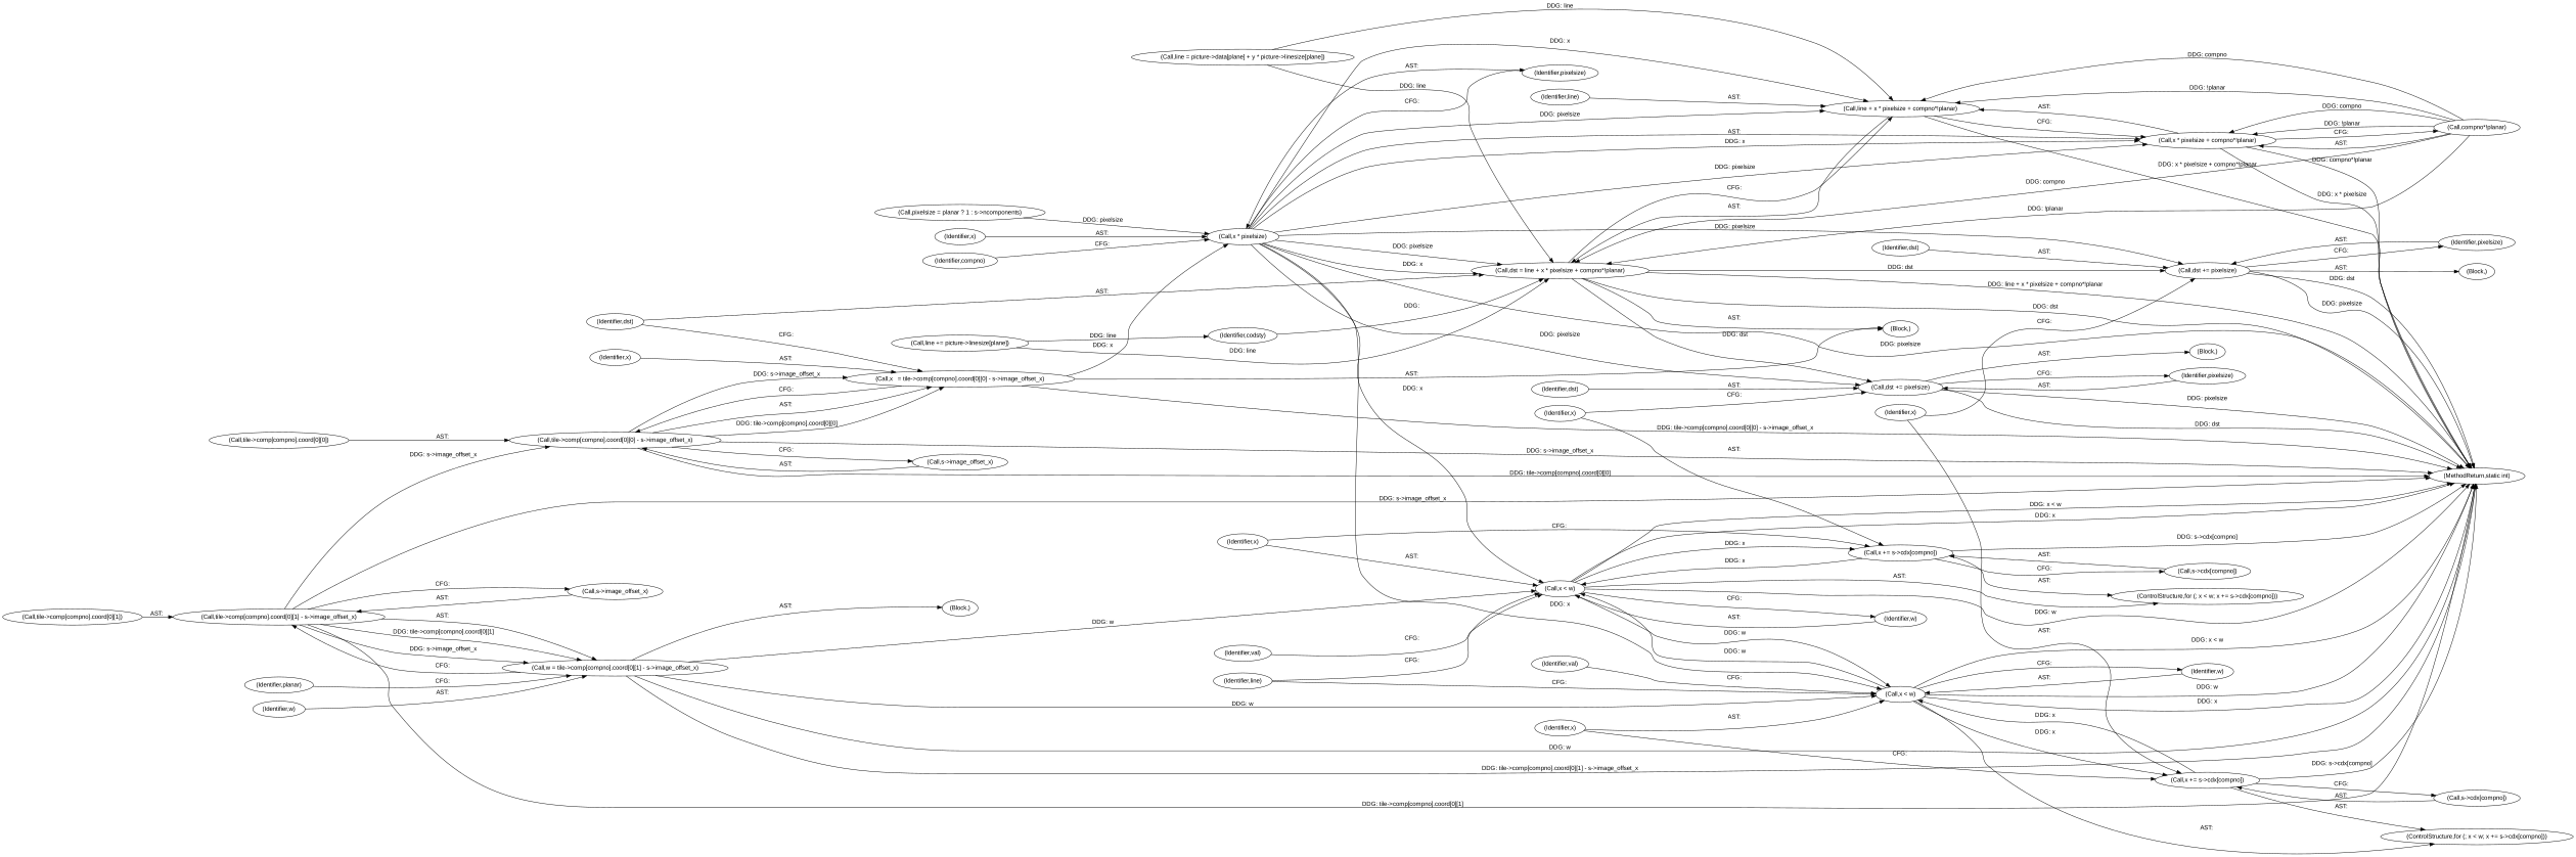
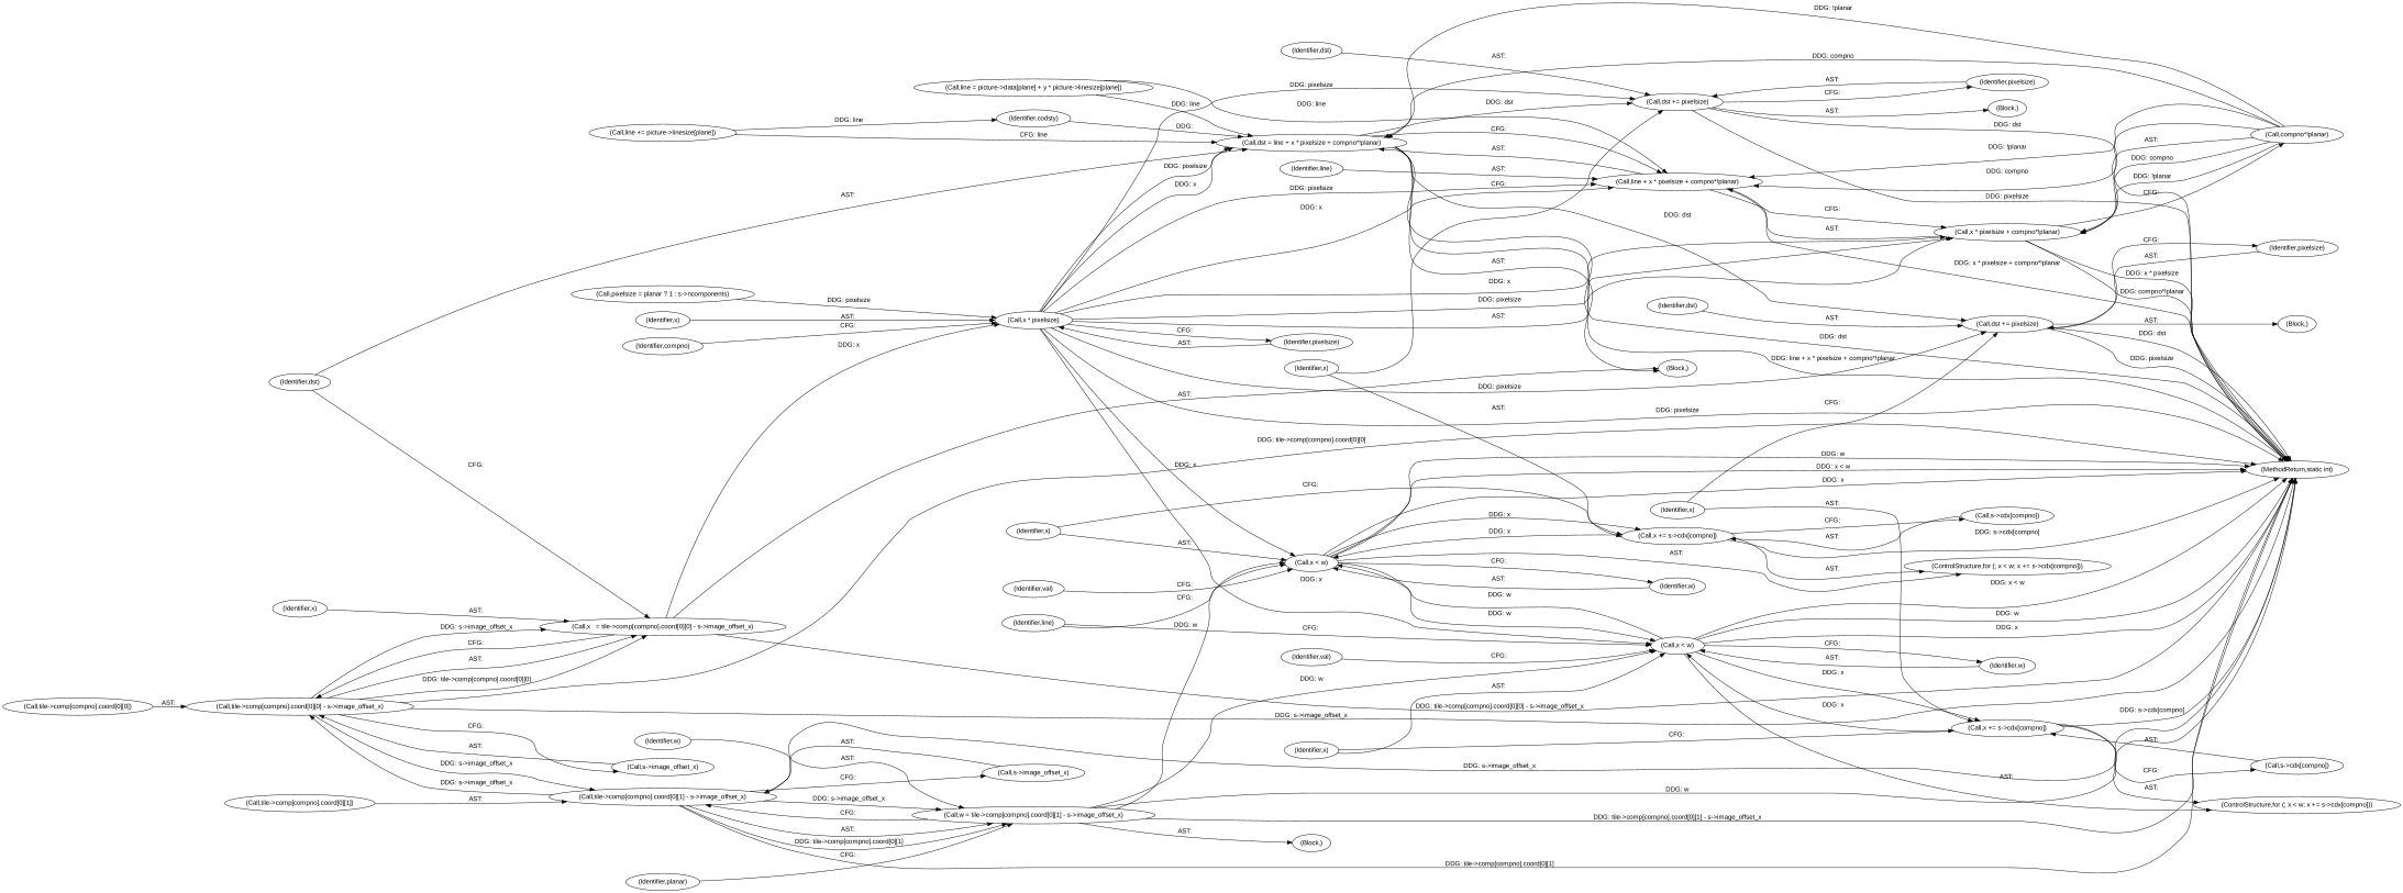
  digraph {
    fontname="Liberation Sans"
    rankdir=LR
    node [fontname="Liberation Sans"]
    edge [fontname="Liberation Sans"]
    n1 [label="(Call,tile->comp[compno].coord[0][0] - s->image_offset_x)"]
    n2 [label="(Call,tile->comp[compno].coord[0][1] - s->image_offset_x)"]
    n3 [label="(Call,x   = tile->comp[compno].coord[0][0] - s->image_offset_x)"]
    n4 [label="(MethodReturn,static int)"]
    n5 [label="(Call,s->image_offset_x)"]
    n6 [label="(Call,w = tile->comp[compno].coord[0][1] - s->image_offset_x)"]
    n7 [label="(Call,s->image_offset_x)"]
    n8 [label="(Call,x * pixelsize)"]
    n9 [label="(Block,)"]
    n10 [label="(Call,x < w)"]
    n11 [label="(Call,x < w)"]
    n12 [label="(Block,)"]
    n13 [label="(Call,x += s->cdx[compno])"]
    n14 [label="(Identifier,w)"]
    n15 [label="(ControlStructure,for (; x < w; x += s->cdx[compno]))"]
    n16 [label="(Call,x += s->cdx[compno])"]
    n17 [label="(Identifier,w)"]
    n18 [label="(ControlStructure,for (; x < w; x += s->cdx[compno]))"]
    n19 [label="(Call,s->cdx[compno])"]
    n20 [label="(Call,s->cdx[compno])"]
    n21 [label="(Call,dst = line + x * pixelsize + compno*!planar)"]
    n22 [label="(Call,dst += pixelsize)"]
    n23 [label="(Call,dst += pixelsize)"]
    n24 [label="(Call,line + x * pixelsize + compno*!planar)"]
    n25 [label="(Call,x * pixelsize + compno*!planar)"]
    n26 [label="(Identifier,pixelsize)"]
    n27 [label="(Block,)"]
    n28 [label="(Identifier,pixelsize)"]
    n29 [label="(Identifier,pixelsize)"]
    n30 [label="(Block,)"]
    n31 [label="(Call,compno*!planar)"]
    n32 [label="(Call,pixelsize = planar ? 1 : s->ncomponents)"]
    n33 [label="(Identifier,x)"]
    n34 [label="(Identifier,x)"]
    n35 [label="(Identifier,codsty)"]
    n36 [label="(Identifier,val)"]
    n37 [label="(Identifier,dst)"]
    n38 [label="(Identifier,x)"]
    n39 [label="(Call,tile->comp[compno].coord[0][1])"]
    n40 [label="(Call,line += picture->linesize[plane])"]
    n41 [label="(Identifier,dst)"]
    n42 [label="(Identifier,planar)"]
    n43 [label="(Identifier,x)"]
    n44 [label="(Identifier,line)"]
    n45 [label="(Identifier,x)"]
    n46 [label="(Identifier,compno)"]
    n47 [label="(Identifier,line)"]
    n48 [label="(Identifier,dst)"]
    n49 [label="(Identifier,x)"]
    n50 [label="(Identifier,val)"]
    n51 [label="(Call,tile->comp[compno].coord[0][0])"]
    n52 [label="(Call,line = picture->data[plane] + y * picture->linesize[plane])"]
    n53 [label="(Identifier,w)"]
+   n1 -> n2 [label="DDG: s->image_offset_x"]
    n1 -> n3 [label="AST: "]
    n1 -> n3 [label="DDG: tile->comp[compno].coord[0][0]"]
    n1 -> n3 [label="DDG: s->image_offset_x"]
    n1 -> n4 [label="DDG: s->image_offset_x"]
    n1 -> n4 [label="DDG: tile->comp[compno].coord[0][0]"]
    n1 -> n5 [label="CFG: "]
    n2 -> n1 [label="DDG: s->image_offset_x"]
    n2 -> n4 [label="DDG: tile->comp[compno].coord[0][1]"]
    n2 -> n4 [label="DDG: s->image_offset_x"]
    n2 -> n6 [label="AST: "]
    n2 -> n6 [label="DDG: tile->comp[compno].coord[0][1]"]
    n2 -> n6 [label="DDG: s->image_offset_x"]
    n2 -> n7 [label="CFG: "]
    n3 -> n1 [label="CFG: "]
    n3 -> n4 [label="DDG: tile->comp[compno].coord[0][0] - s->image_offset_x"]
    n3 -> n8 [label="DDG: x"]
    n3 -> n9 [label="AST: "]
    n5 -> n1 [label="AST: "]
    n6 -> n2 [label="CFG: "]
    n6 -> n4 [label="DDG: w"]
    n6 -> n4 [label="DDG: tile->comp[compno].coord[0][1] - s->image_offset_x"]
    n6 -> n10 [label="DDG: w"]
    n6 -> n11 [label="DDG: w"]
    n6 -> n12 [label="AST: "]
    n7 -> n2 [label="AST: "]
    n8 -> n4 [label="DDG: pixelsize"]
    n8 -> n10 [label="DDG: x"]
    n8 -> n11 [label="DDG: x"]
    n8 -> n21 [label="DDG: x"]
    n8 -> n21 [label="DDG: pixelsize"]
    n8 -> n22 [label="DDG: pixelsize"]
    n8 -> n23 [label="DDG: pixelsize"]
    n8 -> n24 [label="DDG: x"]
    n8 -> n24 [label="DDG: pixelsize"]
    n8 -> n25 [label="AST: "]
    n8 -> n25 [label="DDG: x"]
    n8 -> n25 [label="DDG: pixelsize"]
    n8 -> n26 [label="CFG: "]
    n10 -> n4 [label="DDG: w"]
    n10 -> n4 [label="DDG: x < w"]
    n10 -> n4 [label="DDG: x"]
    n10 -> n11 [label="DDG: w"]
    n10 -> n13 [label="DDG: x"]
    n10 -> n14 [label="CFG: "]
    n10 -> n15 [label="AST: "]
    n11 -> n4 [label="DDG: w"]
    n11 -> n4 [label="DDG: x"]
    n11 -> n4 [label="DDG: x < w"]
    n11 -> n10 [label="DDG: w"]
    n11 -> n16 [label="DDG: x"]
    n11 -> n17 [label="CFG: "]
    n11 -> n18 [label="AST: "]
    n13 -> n4 [label="DDG: s->cdx[compno]"]
    n13 -> n10 [label="DDG: x"]
    n13 -> n15 [label="AST: "]
    n13 -> n19 [label="CFG: "]
    n14 -> n10 [label="AST: "]
    n16 -> n4 [label="DDG: s->cdx[compno]"]
    n16 -> n11 [label="DDG: x"]
    n16 -> n18 [label="AST: "]
    n16 -> n20 [label="CFG: "]
    n17 -> n11 [label="AST: "]
    n19 -> n13 [label="AST: "]
    n20 -> n16 [label="AST: "]
    n21 -> n4 [label="DDG: dst"]
    n21 -> n4 [label="DDG: line + x * pixelsize + compno*!planar"]
    n21 -> n9 [label="AST: "]
    n21 -> n22 [label="DDG: dst"]
    n21 -> n23 [label="DDG: dst"]
    n21 -> n24 [label="CFG: "]
    n22 -> n4 [label="DDG: dst"]
    n22 -> n4 [label="DDG: pixelsize"]
    n22 -> n27 [label="AST: "]
    n22 -> n28 [label="CFG: "]
    n23 -> n4 [label="DDG: dst"]
    n23 -> n4 [label="DDG: pixelsize"]
    n23 -> n29 [label="CFG: "]
    n23 -> n30 [label="AST: "]
    n24 -> n4 [label="DDG: x * pixelsize + compno*!planar"]
    n24 -> n21 [label="AST: "]
    n24 -> n25 [label="CFG: "]
    n25 -> n4 [label="DDG: x * pixelsize"]
    n25 -> n4 [label="DDG: compno*!planar"]
    n25 -> n24 [label="AST: "]
    n25 -> n31 [label="CFG: "]
    n26 -> n8 [label="AST: "]
    n28 -> n22 [label="AST: "]
    n29 -> n23 [label="AST: "]
    n31 -> n21 [label="DDG: compno"]
    n31 -> n21 [label="DDG: !planar"]
    n31 -> n24 [label="DDG: compno"]
    n31 -> n24 [label="DDG: !planar"]
    n31 -> n25 [label="AST: "]
    n31 -> n25 [label="DDG: compno"]
    n31 -> n25 [label="DDG: !planar"]
    n32 -> n8 [label="DDG: pixelsize"]
    n33 -> n3 [label="AST: "]
    n34 -> n16 [label="AST: "]
    n34 -> n23 [label="CFG: "]
    n35 -> n21 [label="DDG: "]
    n36 -> n10 [label="CFG: "]
    n37 -> n23 [label="AST: "]
    n38 -> n10 [label="AST: "]
    n38 -> n13 [label="CFG: "]
    n39 -> n2 [label="AST: "]
-   n40 -> n21 [label="DDG: line"]
+   n40 -> n21 [label="CFG: line"]
    n40 -> n35 [label="DDG: line"]
    n41 -> n22 [label="AST: "]
    n42 -> n6 [label="CFG: "]
    n43 -> n13 [label="AST: "]
    n43 -> n22 [label="CFG: "]
    n44 -> n10 [label="CFG: "]
    n44 -> n11 [label="CFG: "]
    n45 -> n8 [label="AST: "]
    n46 -> n8 [label="CFG: "]
    n47 -> n24 [label="AST: "]
    n48 -> n3 [label="CFG: "]
    n48 -> n21 [label="AST: "]
    n49 -> n11 [label="AST: "]
    n49 -> n16 [label="CFG: "]
    n50 -> n11 [label="CFG: "]
    n51 -> n1 [label="AST: "]
    n52 -> n21 [label="DDG: line"]
    n52 -> n24 [label="DDG: line"]
    n53 -> n6 [label="AST: "]
  }
